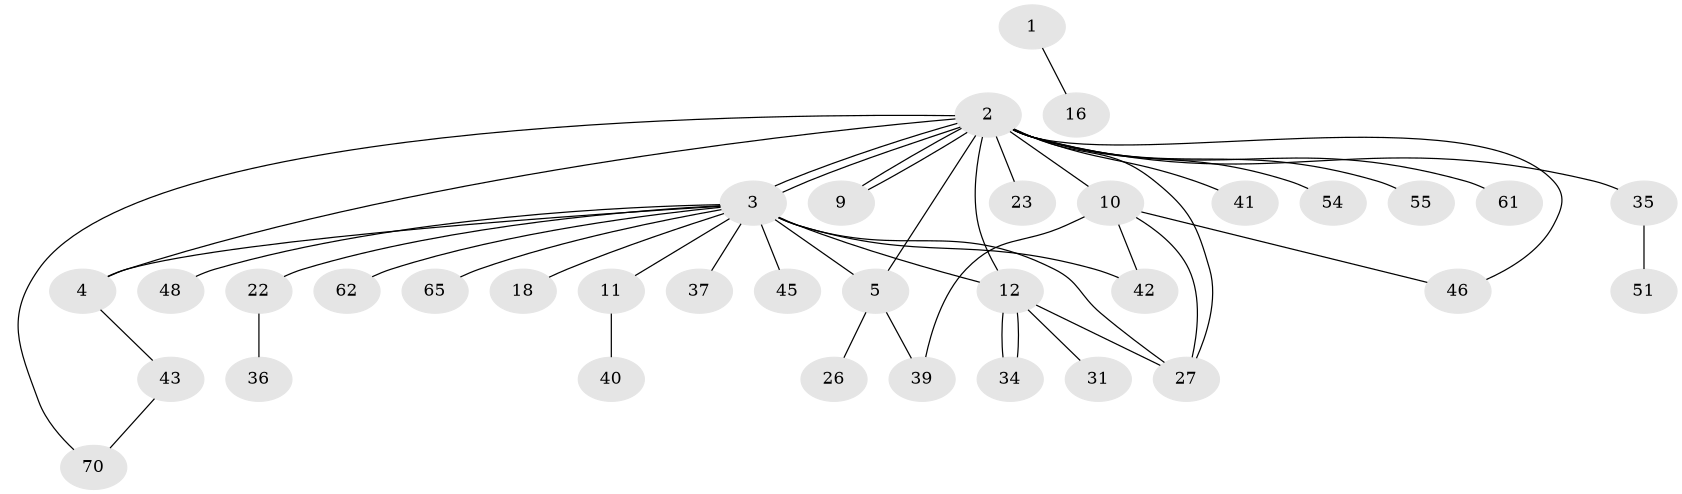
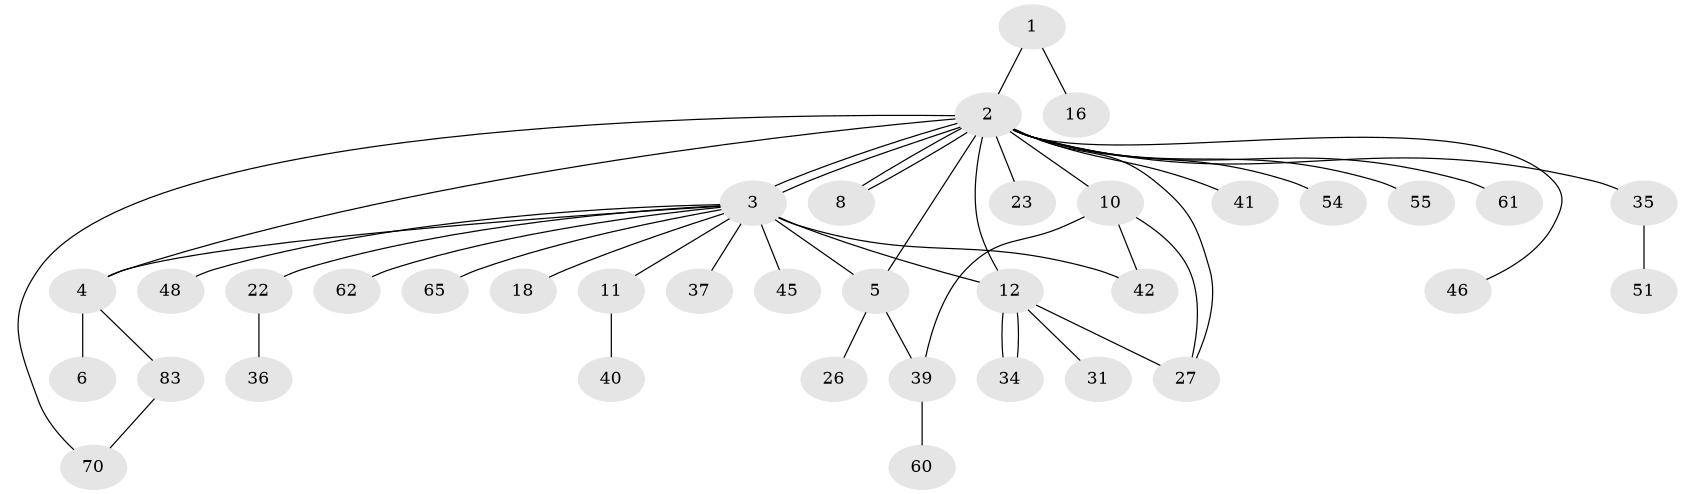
  graph {
    node [color=gray90 style=filled]
    2 [super="+29+13+19"]
    3 [super="+8+52+7"]
    4 [super="+56"]
    5 [super="+64+17"]
-   9
+   9 [label=8]
    10 [super="+30+15+49+71+73+68+44+24+14"]
    12
    23
    27 [super="+69+28"]
    35
    41
    54
    55
    61
    70
    46
    1
    16
    11
    18
    22 [super="+39"]
    37
    42
    45
    48
    62
    65
-   43
+   6
+   43 [label=83]
    26
    n31 [label=39]
    31
    34 [super="+59"]
    51
    40
    36
+   60
    2 -- 3 [weight=2]
    2 -- 3
    2 -- 4
    2 -- 5 [weight=2]
    2 -- 9
    2 -- 9
    2 -- 10 [weight=2]
    2 -- 12
    2 -- 23
    2 -- 27
    2 -- 35
    2 -- 41
    2 -- 54
    2 -- 55
    2 -- 61
    2 -- 70
    2 -- 46
    3 -- 4
    3 -- 5
    3 -- 12
-   3 -- 27 [weight=2]
    3 -- 11
    3 -- 18
    3 -- 22
    3 -- 37
    3 -- 42
    3 -- 45
    3 -- 48
    3 -- 62
    3 -- 65
+   4 -- 6
    4 -- 43
    5 -- 26
    5 -- n31
    10 -- 27
-   10 -- 46
    10 -- 42
    10 -- n31
    12 -- 27
    12 -- 31
    12 -- 34
    12 -- 34
    35 -- 51
+   1 -- 2
    1 -- 16
    11 -- 40
    22 -- 36
    43 -- 70
+   n31 -- 60
  }
